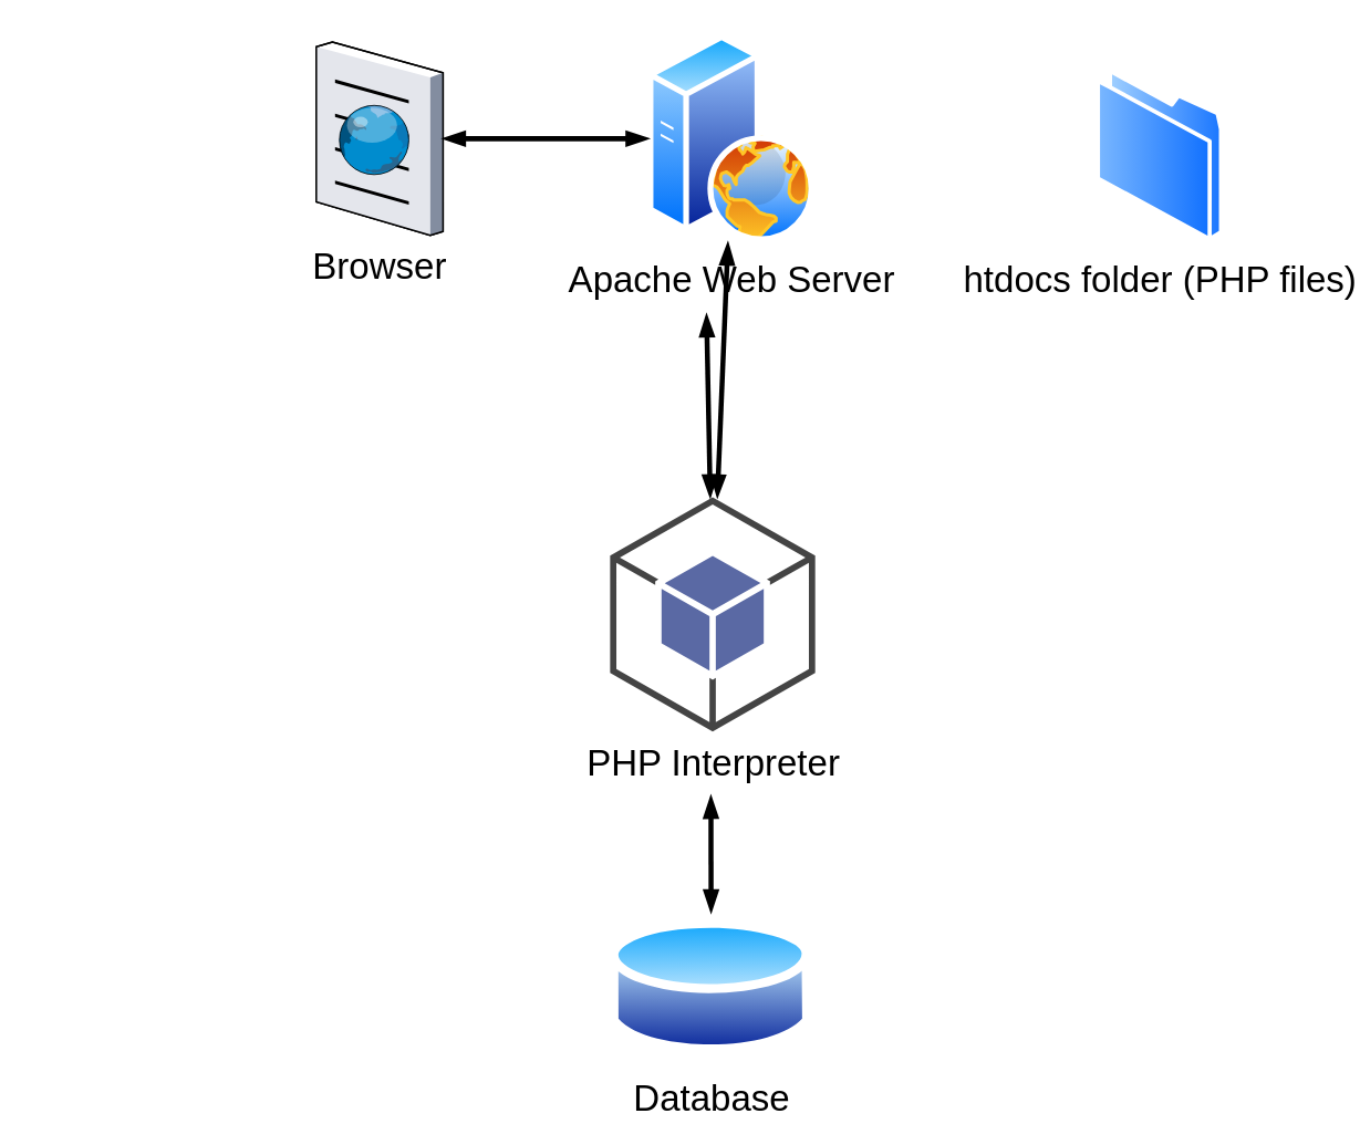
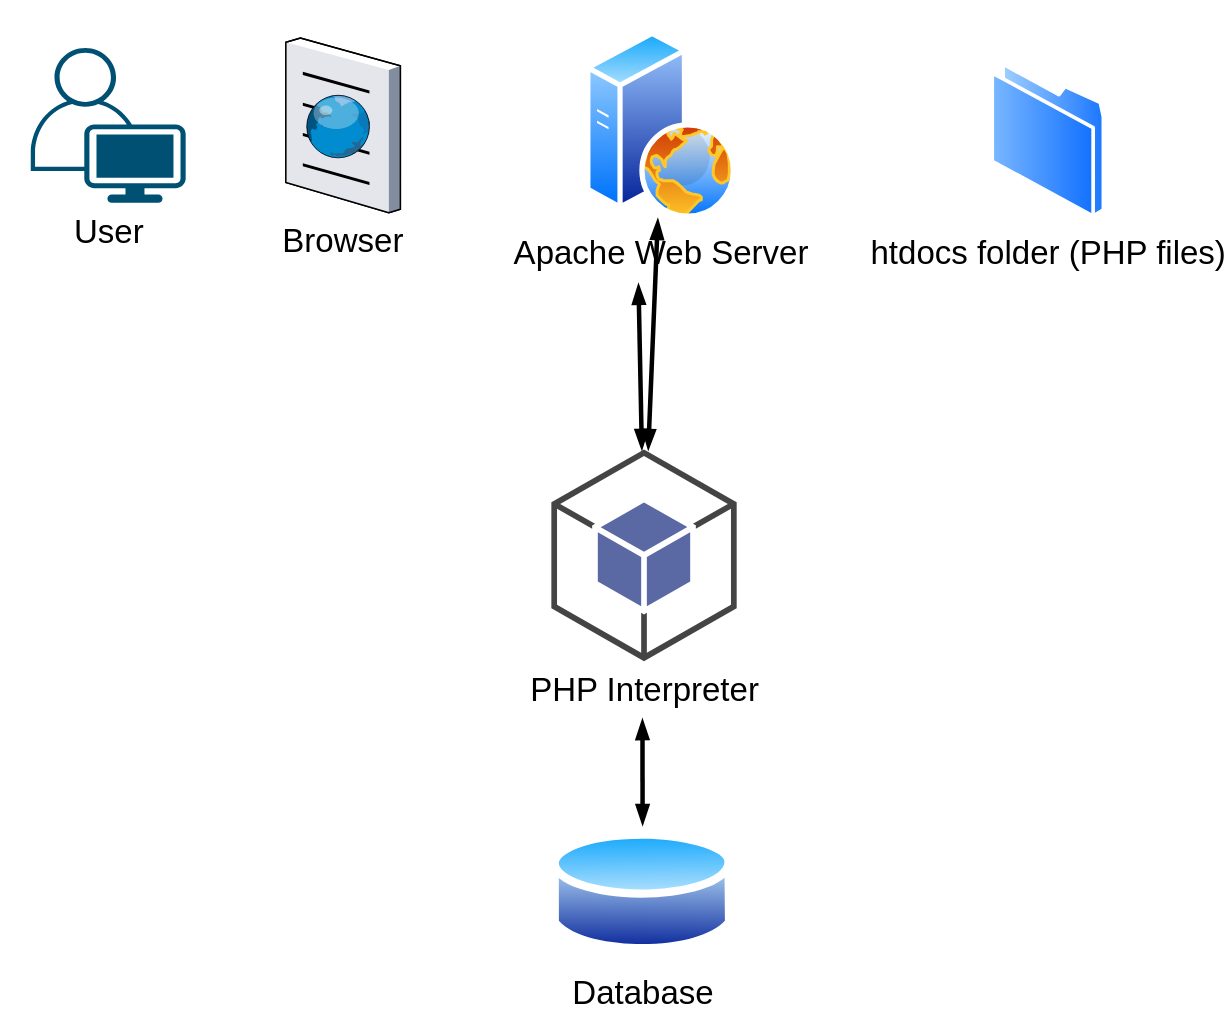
  <mxCell id="0" />
  <mxCell id="1" parent="0" />
  <mxCell id="2" value="&lt;font style=&quot;font-size: 22px&quot;&gt;Apache Web Server&lt;/font&gt;" style="aspect=fixed;perimeter=ellipsePerimeter;html=1;align=center;shadow=0;dashed=0;spacingTop=3;image;image=img/lib/active_directory/web_server.svg;" vertex="1" parent="1"><mxGeometry x="390" y="20.25" width="100.42" height="125.53" as="geometry" /></mxCell>
  <mxCell id="3" value="&lt;font style=&quot;font-size: 22px&quot;&gt;Browser&lt;/font&gt;" style="verticalLabelPosition=bottom;aspect=fixed;html=1;verticalAlign=top;strokeColor=none;align=center;outlineConnect=0;shape=mxgraph.citrix.browser;" vertex="1" parent="1"><mxGeometry x="190" y="24.79" width="76.3" height="116.45" as="geometry" /></mxCell>
+ <mxCell id="4" value="&lt;font style=&quot;font-size: 22px&quot;&gt;User&lt;/font&gt;" style="points=[[0.35,0,0],[0.98,0.51,0],[1,0.71,0],[0.67,1,0],[0,0.795,0],[0,0.65,0]];verticalLabelPosition=bottom;html=1;verticalAlign=top;aspect=fixed;align=center;pointerEvents=1;shape=mxgraph.cisco19.user;fillColor=#005073;strokeColor=none;" vertex="1" parent="1"><mxGeometry x="20" y="31.4" width="103.23" height="103.23" as="geometry" /></mxCell>
  <mxCell id="5" value="&lt;font style=&quot;font-size: 22px&quot;&gt;PHP Interpreter&lt;/font&gt;" style="outlineConnect=0;dashed=0;verticalLabelPosition=bottom;verticalAlign=top;align=center;html=1;shape=mxgraph.aws3.android;fillColor=#5A69A4;gradientColor=none;" vertex="1" parent="1"><mxGeometry x="366.92" y="299" width="123.5" height="141.14" as="geometry" /></mxCell>
  <mxCell id="6" value="&lt;font style=&quot;font-size: 22px&quot;&gt;Database&lt;/font&gt;" style="aspect=fixed;perimeter=ellipsePerimeter;html=1;align=center;shadow=0;dashed=0;spacingTop=3;image;image=img/lib/active_directory/database.svg;" vertex="1" parent="1"><mxGeometry x="366.92" y="549" width="121.62" height="90" as="geometry" /></mxCell>
  <mxCell id="7" value="&lt;font style=&quot;font-size: 22px&quot;&gt;htdocs folder (PHP files)&lt;/font&gt;" style="aspect=fixed;perimeter=ellipsePerimeter;html=1;align=center;shadow=0;dashed=0;spacingTop=3;image;image=img/lib/active_directory/folder.svg;" vertex="1" parent="1"><mxGeometry x="660" y="40.98" width="76.5" height="104.8" as="geometry" /></mxCell>
- <mxCell id="8" value="" style="endArrow=blockThin;startArrow=blockThin;html=1;strokeWidth=3;jumpSize=1;startFill=1;endFill=1;fontSize=22;" edge="1" parent="1" source="3" target="2"><mxGeometry width="50" height="50" relative="1" as="geometry"><mxPoint x="277" y="83" as="sourcePoint" /><mxPoint x="387" y="83.015" as="targetPoint" /></mxGeometry></mxCell>
  <mxCell id="9" value="" style="endArrow=blockThin;startArrow=blockThin;html=1;strokeWidth=3;jumpSize=1;startFill=1;endFill=1;fontSize=22;" edge="1" parent="1" source="2" target="5"><mxGeometry width="50" height="50" relative="1" as="geometry"><mxPoint x="520" y="82.43" as="sourcePoint" /><mxPoint x="650" y="82" as="targetPoint" /></mxGeometry></mxCell>
  <mxCell id="10" value="" style="endArrow=blockThin;startArrow=blockThin;html=1;strokeWidth=3;jumpSize=1;startFill=1;endFill=1;fontSize=22;" edge="1" parent="1" target="5"><mxGeometry width="50" height="50" relative="1" as="geometry"><mxPoint x="425" y="189" as="sourcePoint" /><mxPoint x="416.876" y="247" as="targetPoint" /></mxGeometry></mxCell>
  <mxCell id="11" value="" style="endArrow=blockThin;startArrow=blockThin;html=1;strokeWidth=3;jumpSize=1;startFill=1;endFill=1;fontSize=22;" edge="1" parent="1" target="6"><mxGeometry width="50" height="50" relative="1" as="geometry"><mxPoint x="427.62" y="479" as="sourcePoint" /><mxPoint x="427.496" y="549" as="targetPoint" /></mxGeometry></mxCell>
